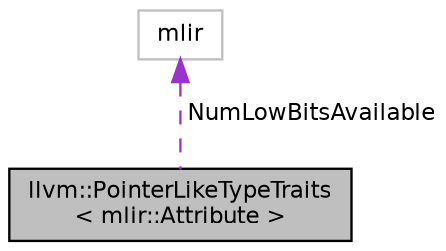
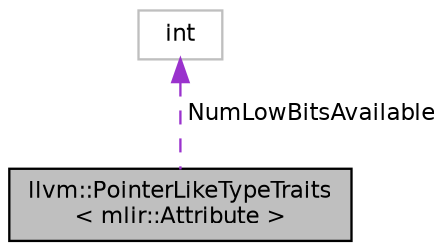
  digraph {
    node [fontname=Helvetica fontsize=10 shape=record]
    n1 [color=black fillcolor=grey75 fontcolor=black height=0.2 label="llvm::PointerLikeTypeTraits\l\< mlir::Attribute \>" style=filled width=0.4]
-   n2 [color=grey75 height=0.2 label=mlir width=0.4]
+   n2 [color=grey75 height=0.2 label=int width=0.4]
    n2 -> n1 [color=darkorchid3 dir=back fontname=Helvetica fontsize=10 label=" NumLowBitsAvailable" labelfontname=Helvetica labelfontsize=10 style=dashed]
  }
